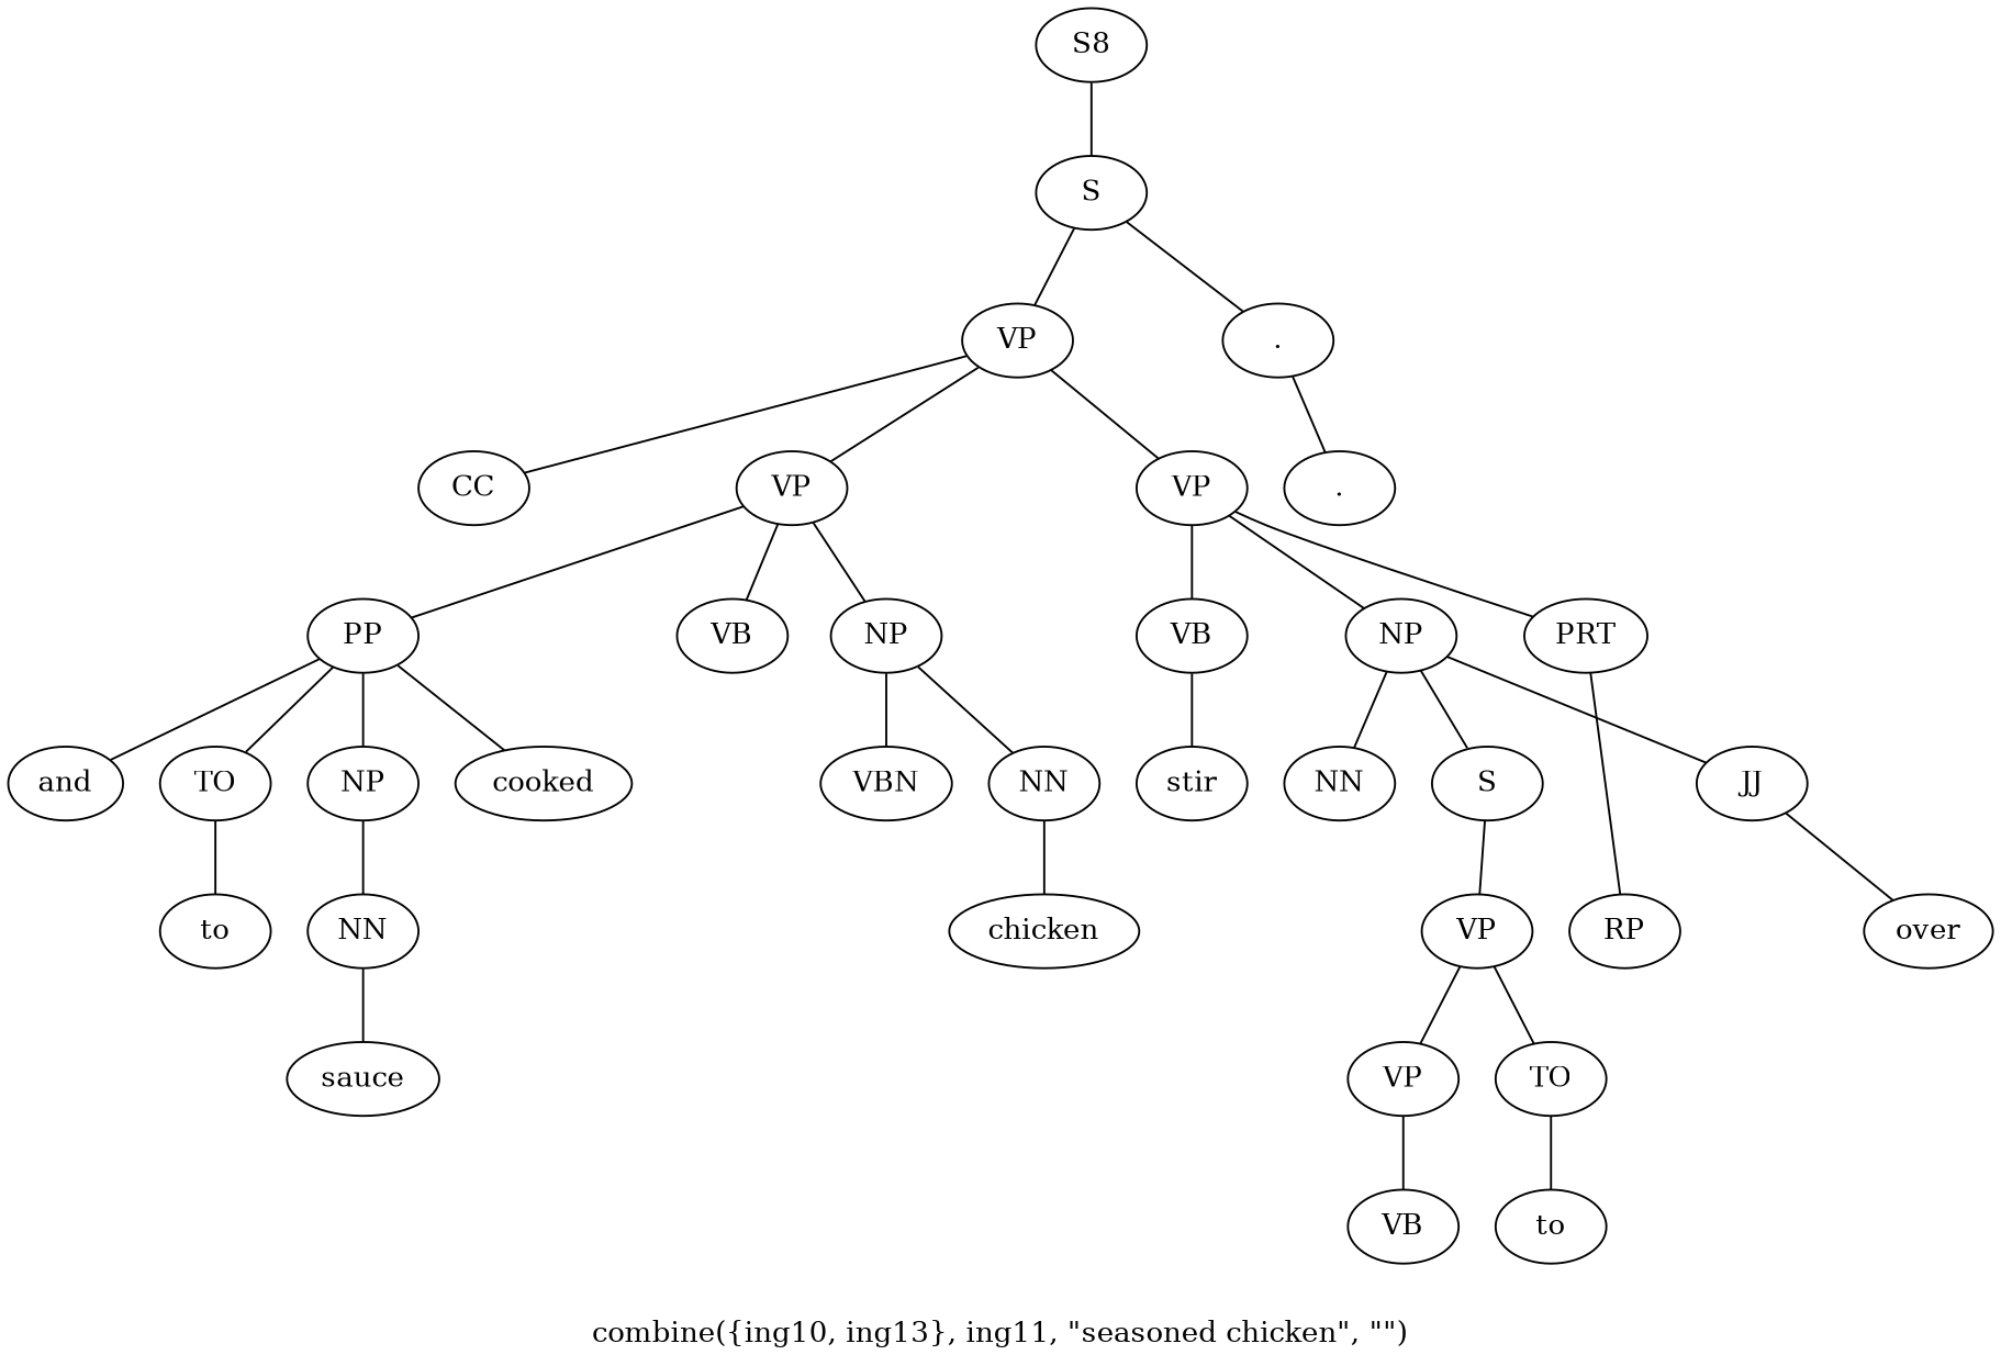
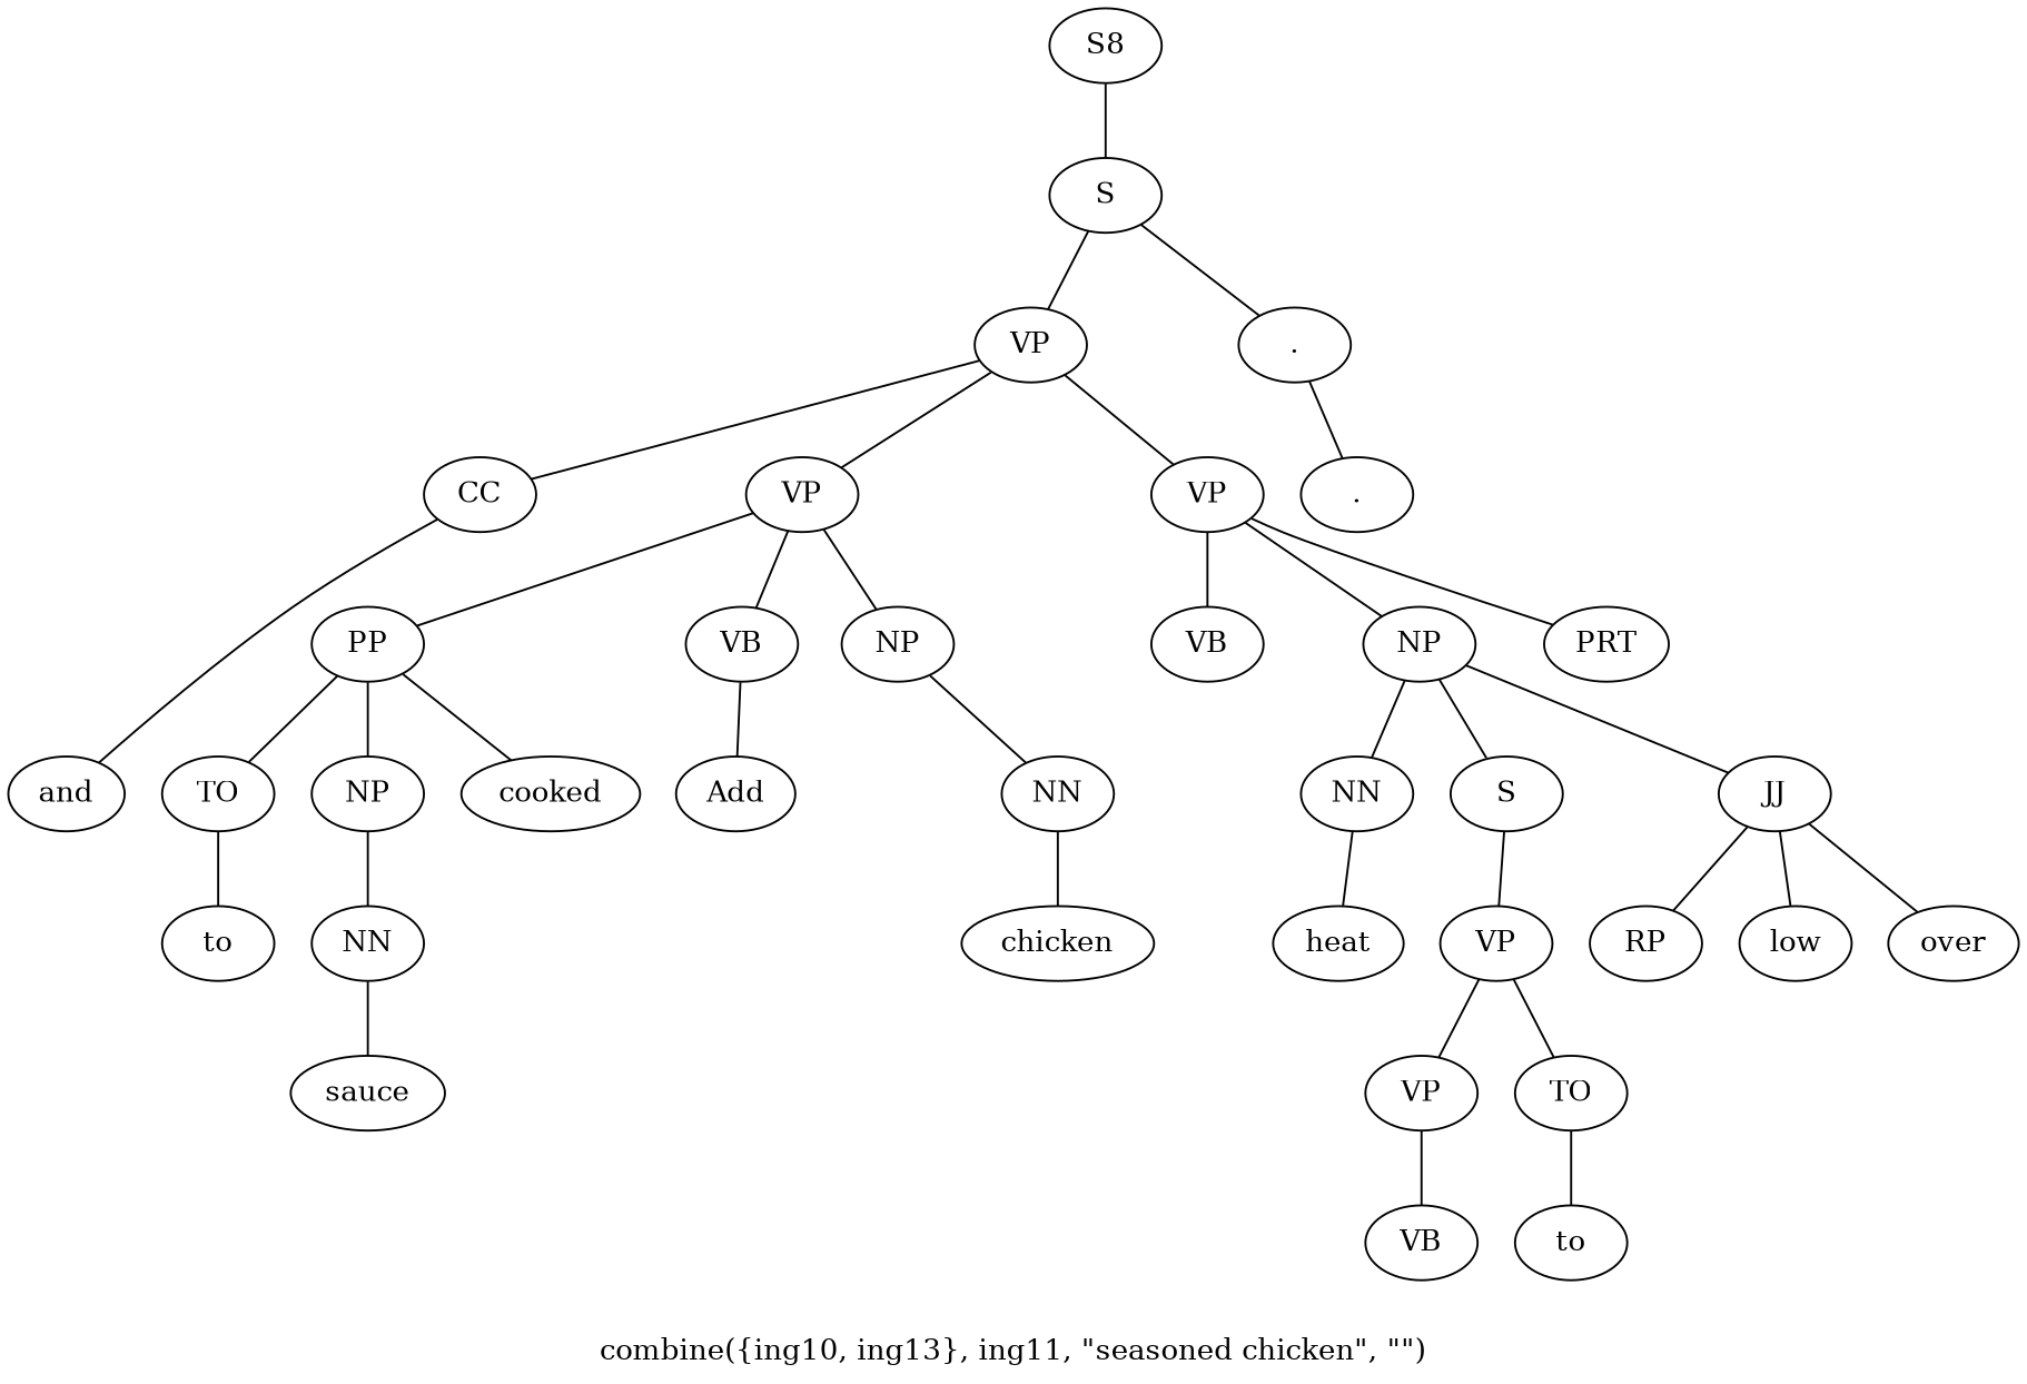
  graph {
    label="combine({ing10, ing13}, ing11, \"seasoned chicken\", \"\")"
    n1 [label=S8]
    n2 [label=S]
    n3 [label=VP]
    n4 [label="."]
    n5 [label=VP]
    n6 [label=CC]
    n7 [label=VP]
    n8 [label="."]
    n9 [label=VB]
    n10 [label=NP]
    n11 [label=PP]
    n12 [label=and]
    n13 [label=VB]
    n14 [label=PRT]
    n15 [label=NP]
-   n17 [label=VBN]
+   n16 [label=Add]
    n18 [label=NN]
    n19 [label=cooked]
    n20 [label=TO]
    n21 [label=NP]
    n22 [label=chicken]
    n23 [label=to]
    n24 [label=NN]
    n25 [label=sauce]
-   n26 [label=stir]
    n27 [label=RP]
    n28 [label=JJ]
    n29 [label=NN]
    n30 [label=S]
    n31 [label=over]
+   n32 [label=low]
+   n33 [label=heat]
    n34 [label=VP]
    n35 [label=TO]
    n36 [label=VP]
    n37 [label=to]
    n38 [label=VB]
    n1 -- n2
    n2 -- n3
    n2 -- n4
    n3 -- n5
    n3 -- n6
    n3 -- n7
    n4 -- n8
    n5 -- n9
    n5 -- n10
    n5 -- n11
-   n11 -- n12
+   n6 -- n12
    n7 -- n13
    n7 -- n14
    n7 -- n15
-   n10 -- n17
+   n9 -- n16
    n10 -- n18
    n11 -- n19
    n11 -- n20
    n11 -- n21
-   n13 -- n26
-   n14 -- n27
+   n28 -- n27
    n15 -- n28
    n15 -- n29
    n15 -- n30
    n18 -- n22
    n20 -- n23
    n21 -- n24
    n24 -- n25
    n28 -- n31
+   n28 -- n32
+   n29 -- n33
    n30 -- n34
    n34 -- n35
    n34 -- n36
    n35 -- n37
    n36 -- n38
  }
